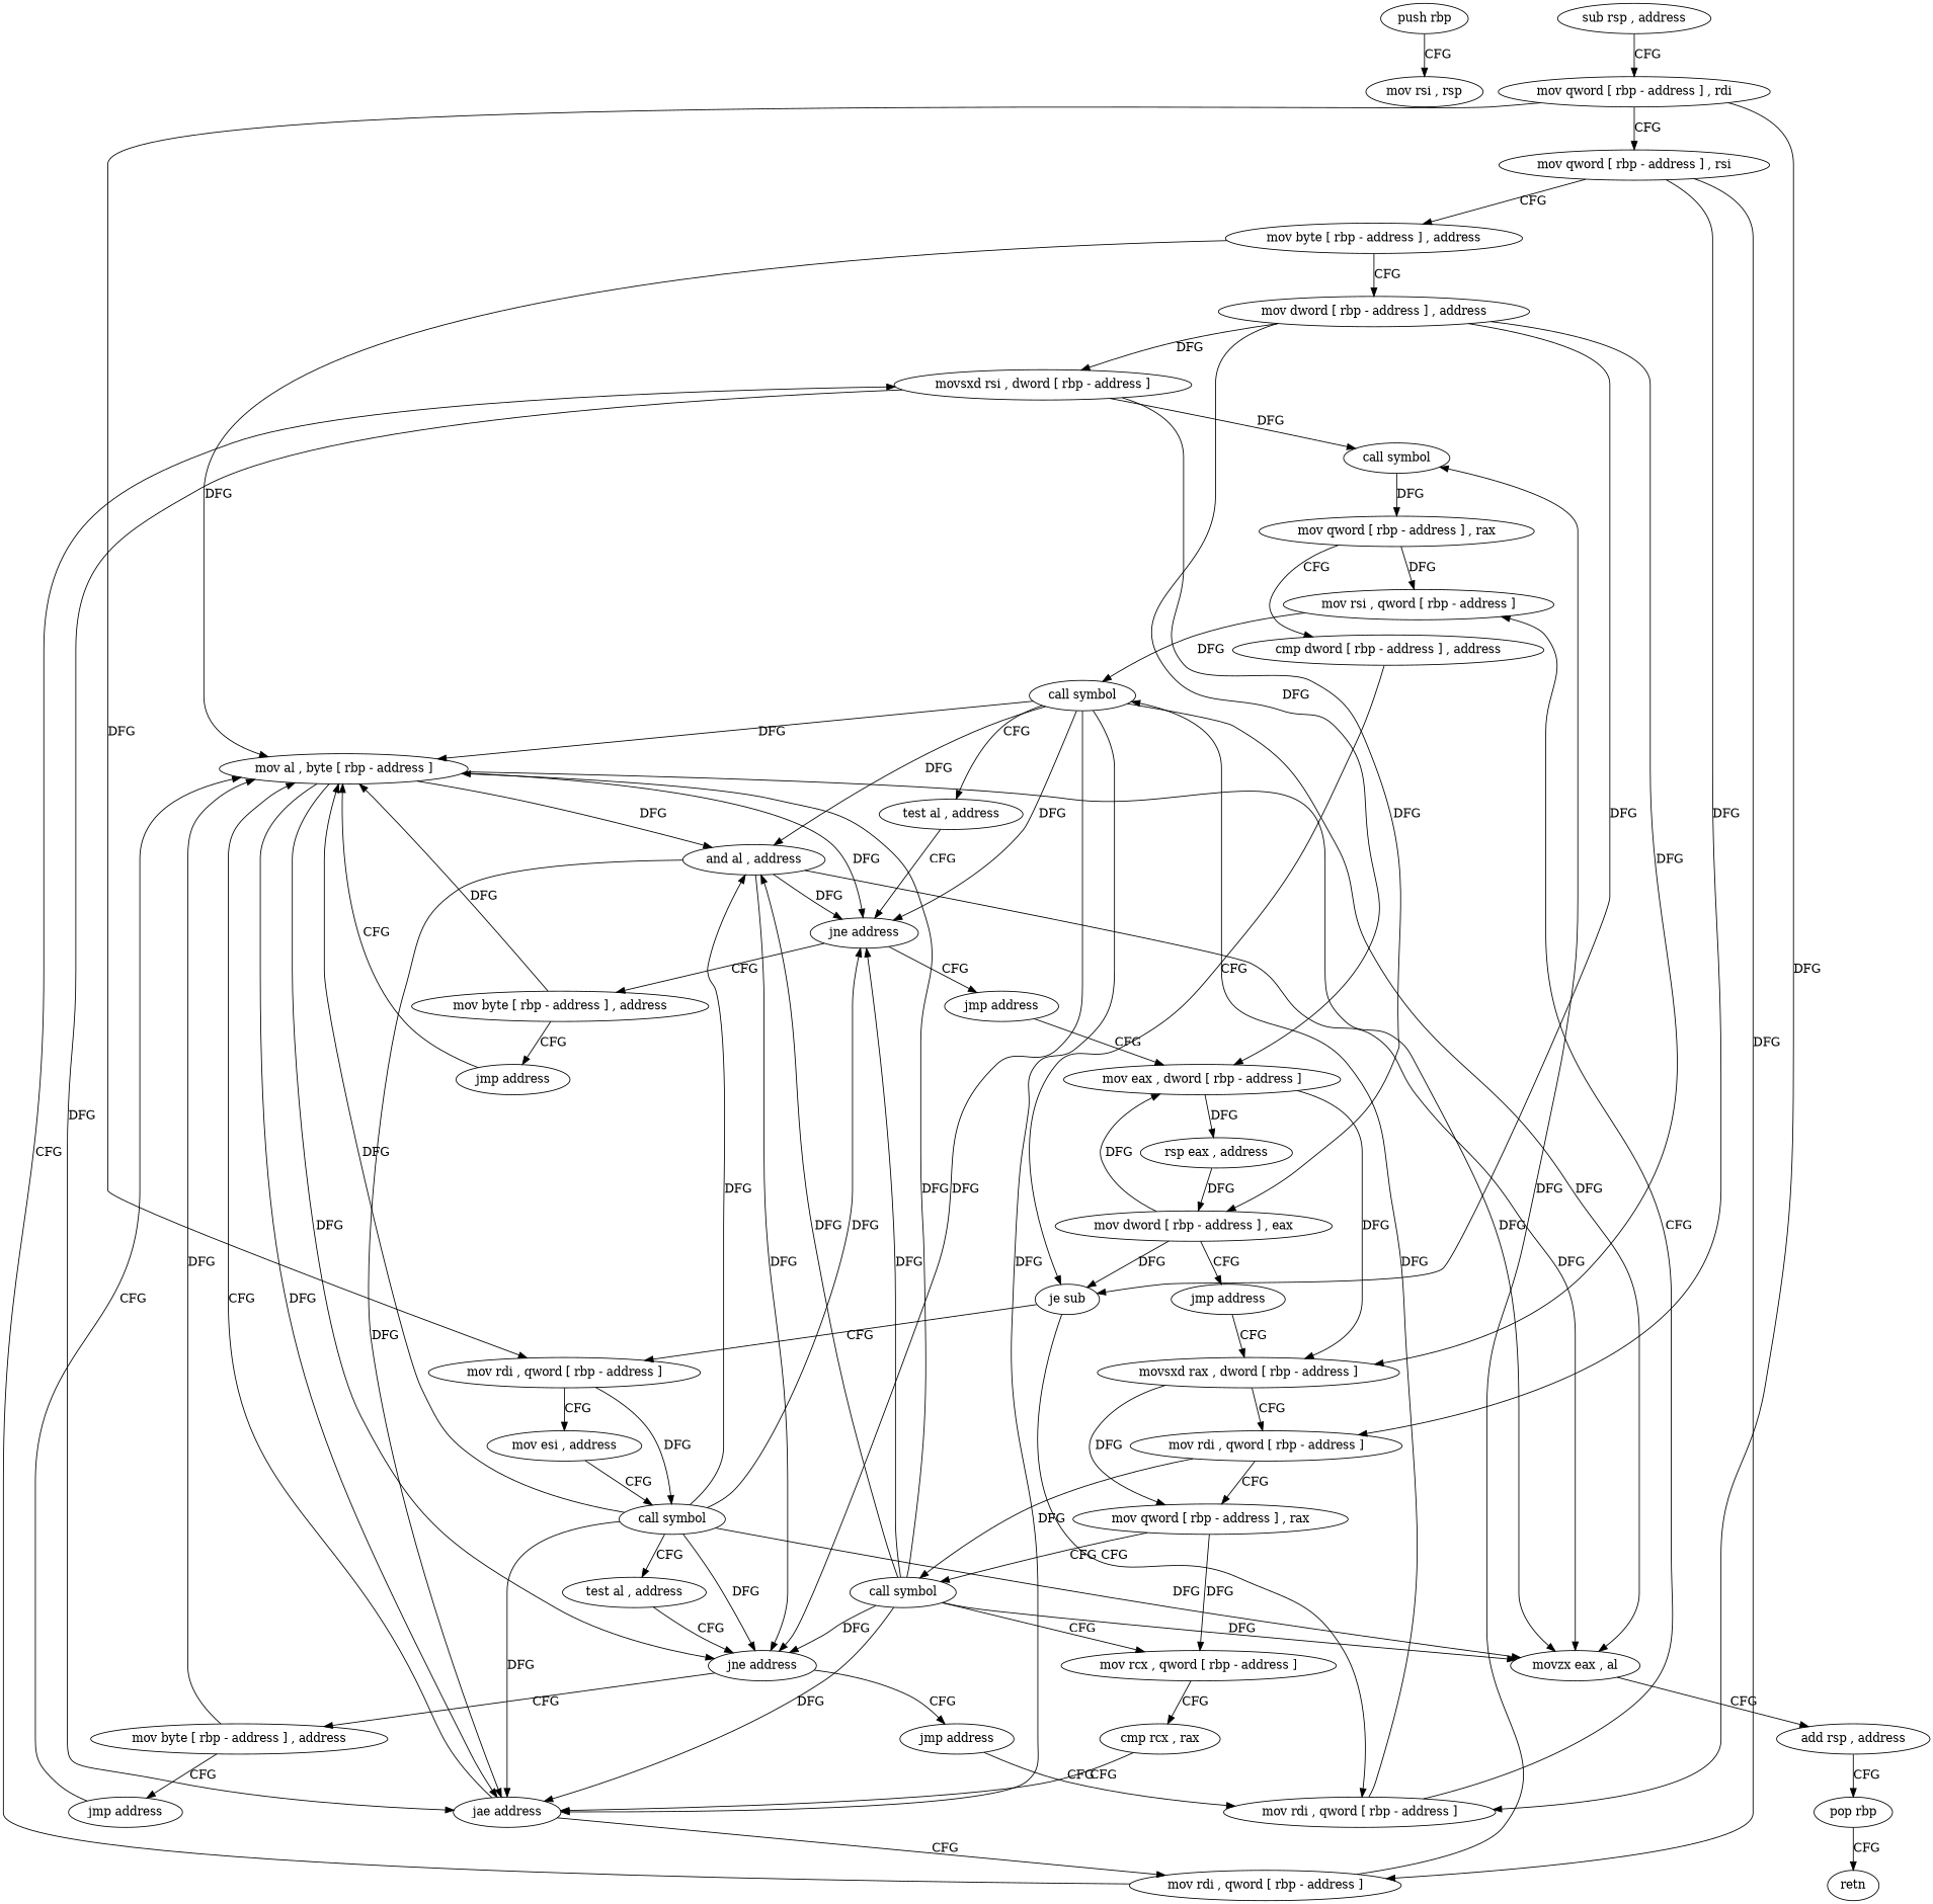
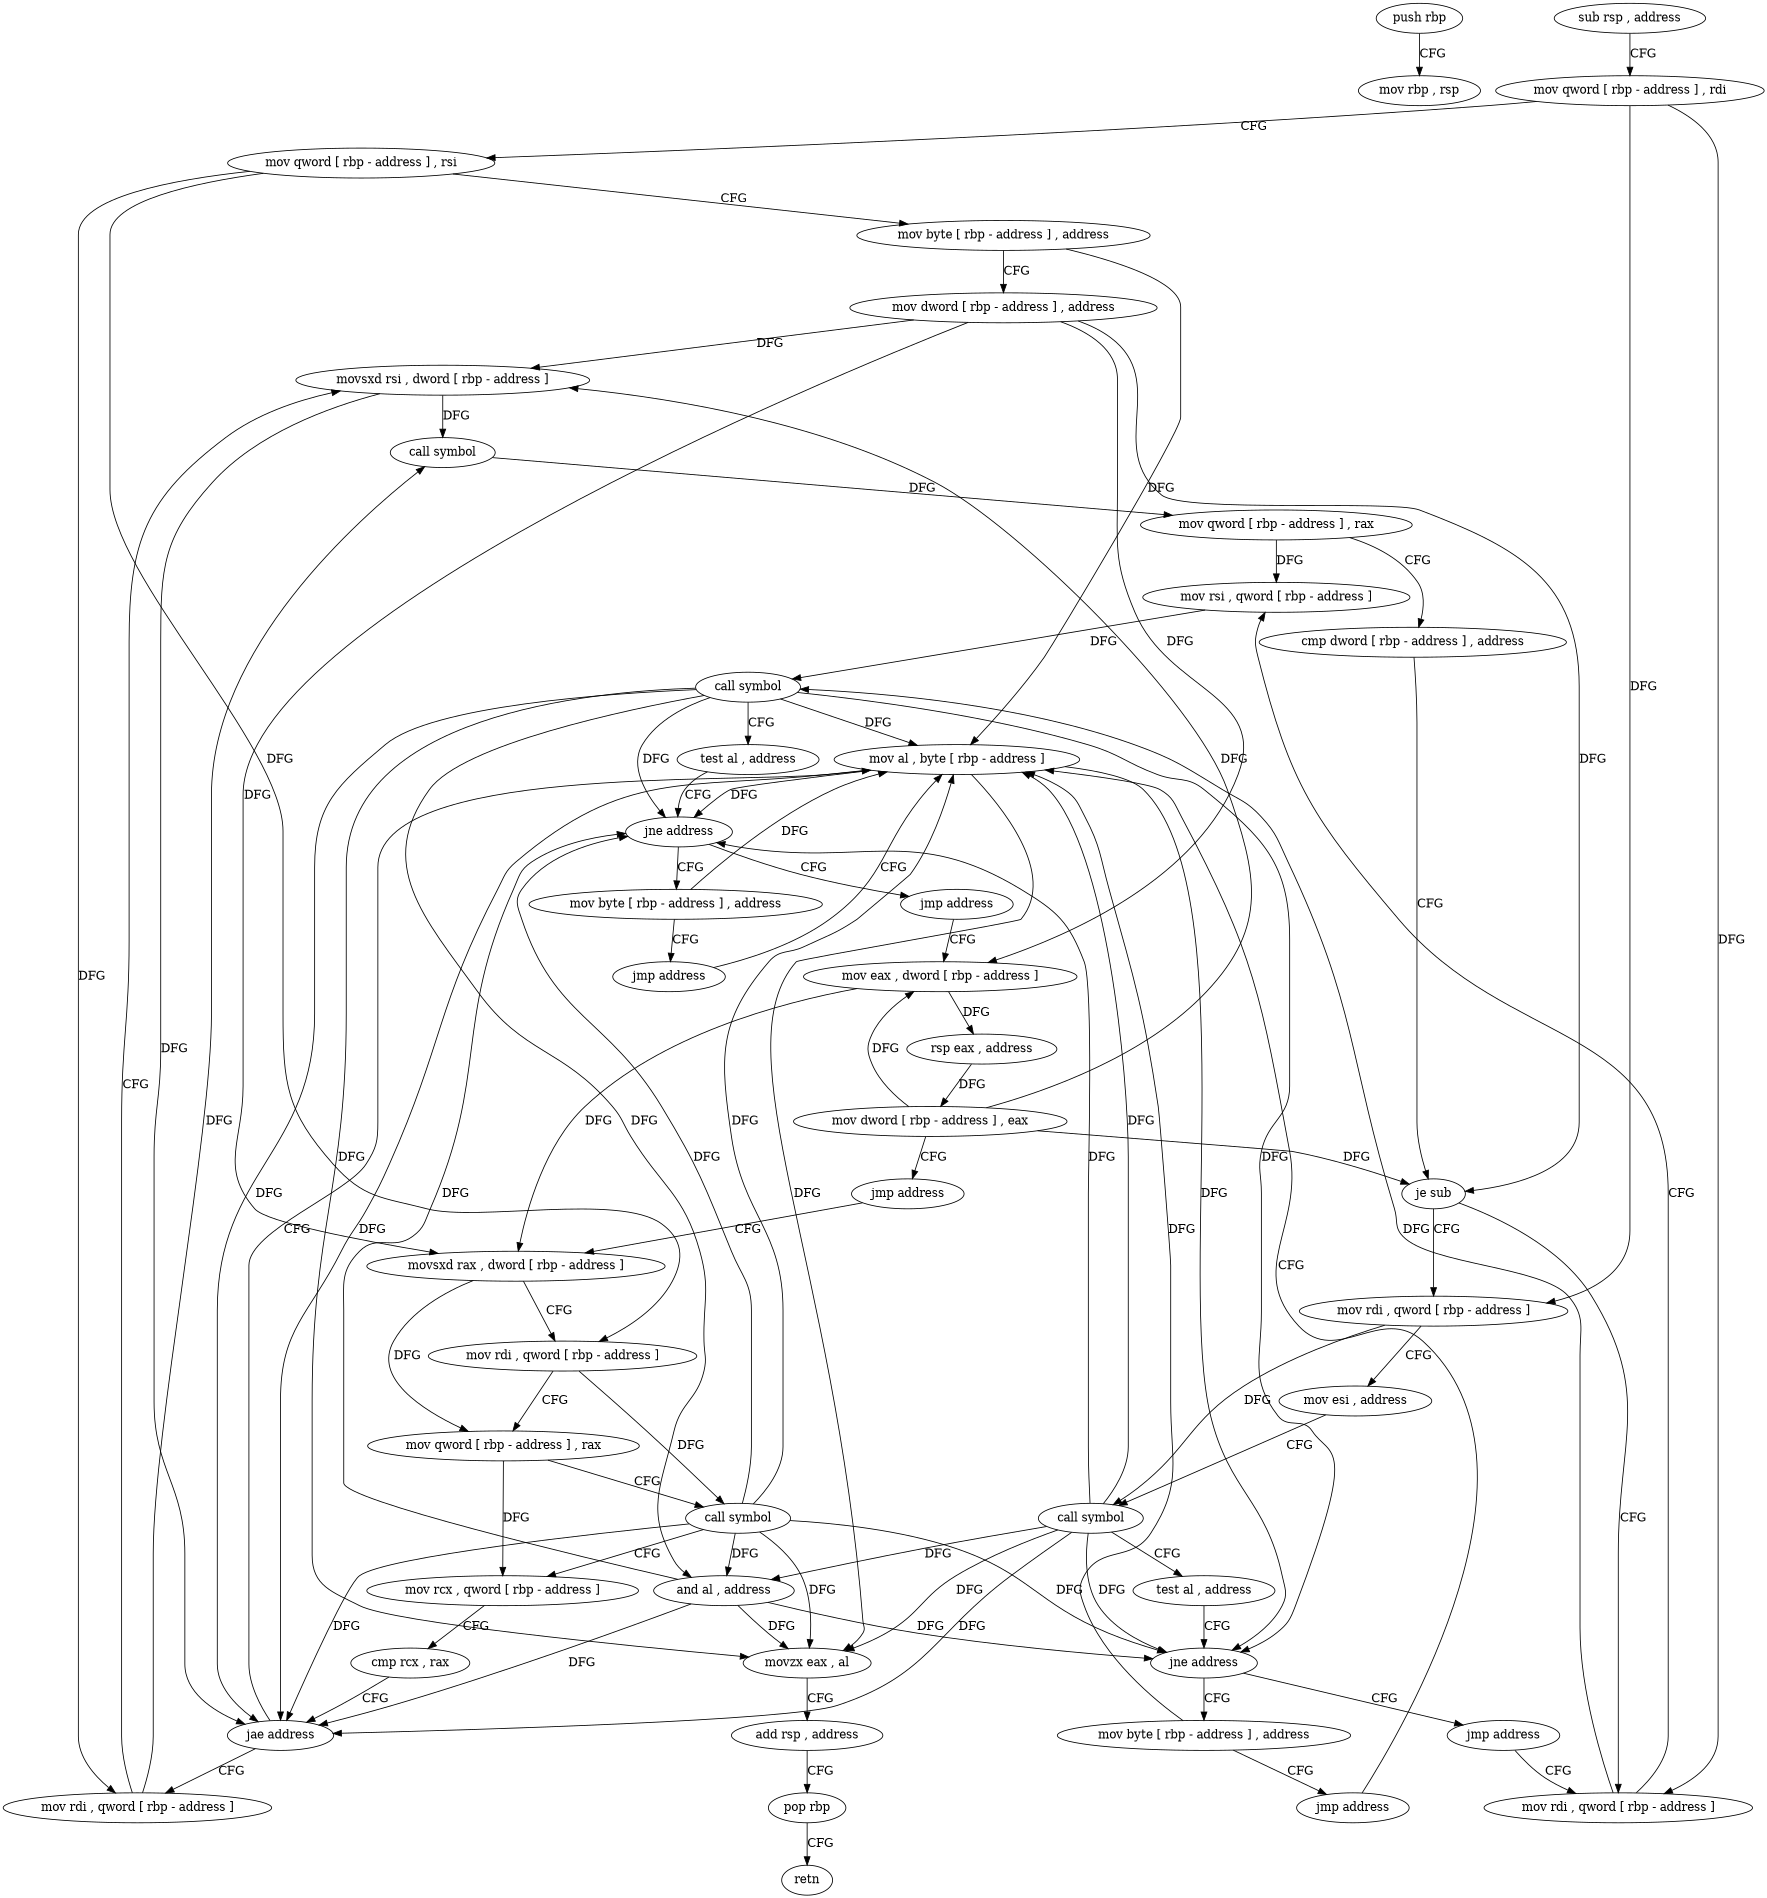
  digraph {
    n1 [label="push rbp"]
-   n2 [label="mov rsi , rsp"]
+   n2 [label="mov rbp , rsp"]
    n3 [label="sub rsp , address"]
    n4 [label="mov qword [ rbp - address ] , rdi"]
    n5 [label="mov qword [ rbp - address ] , rsi"]
    n6 [label="mov rdi , qword [ rbp - address ]"]
    n7 [label="mov rdi , qword [ rbp - address ]"]
    n8 [label="mov byte [ rbp - address ] , address"]
    n9 [label="mov rdi , qword [ rbp - address ]"]
    n10 [label="mov rdi , qword [ rbp - address ]"]
    n11 [label="mov rsi , qword [ rbp - address ]"]
    n12 [label="call symbol"]
    n13 [label="mov esi , address"]
    n14 [label="call symbol"]
    n15 [label="mov dword [ rbp - address ] , address"]
    n16 [label="mov al , byte [ rbp - address ]"]
    n17 [label="movsxd rsi , dword [ rbp - address ]"]
    n18 [label="call symbol"]
    n19 [label="mov qword [ rbp - address ] , rax"]
    n20 [label="call symbol"]
    n21 [label="movsxd rax , dword [ rbp - address ]"]
    n22 [label="je sub"]
    n23 [label="mov eax , dword [ rbp - address ]"]
    n24 [label="and al , address"]
    n25 [label="movzx eax , al"]
    n26 [label="jne address"]
    n27 [label="jne address"]
    n28 [label="jae address"]
    n29 [label="rsp eax , address"]
    n30 [label="mov rcx , qword [ rbp - address ]"]
    n31 [label="add rsp , address"]
    n32 [label="jmp address"]
    n33 [label="mov byte [ rbp - address ] , address"]
    n34 [label="jmp address"]
    n35 [label="mov byte [ rbp - address ] , address"]
    n36 [label="pop rbp"]
    n37 [label=retn]
    n38 [label="mov qword [ rbp - address ] , rax"]
    n39 [label="cmp dword [ rbp - address ] , address"]
    n40 [label="test al , address"]
    n41 [label="test al , address"]
    n42 [label="jmp address"]
    n43 [label="jmp address"]
    n44 [label="mov dword [ rbp - address ] , eax"]
    n45 [label="jmp address"]
    n46 [label="cmp rcx , rax"]
    n1 -> n2 [label=CFG]
    n3 -> n4 [label=CFG]
    n4 -> n5 [label=CFG]
    n4 -> n6 [label=DFG]
    n4 -> n7 [label=DFG]
    n5 -> n8 [label=CFG]
    n5 -> n9 [label=DFG]
    n5 -> n10 [label=DFG]
    n6 -> n11 [label=CFG]
    n6 -> n12 [label=DFG]
    n7 -> n13 [label=CFG]
    n7 -> n14 [label=DFG]
    n8 -> n15 [label=CFG]
    n8 -> n16 [label=DFG]
    n9 -> n17 [label=CFG]
    n9 -> n18 [label=DFG]
    n10 -> n19 [label=CFG]
    n10 -> n20 [label=DFG]
    n11 -> n12 [label=DFG]
    n12 -> n16 [label=DFG]
    n12 -> n24 [label=DFG]
    n12 -> n25 [label=DFG]
    n12 -> n26 [label=DFG]
    n12 -> n27 [label=DFG]
    n12 -> n28 [label=DFG]
    n12 -> n40 [label=CFG]
    n13 -> n14 [label=CFG]
    n14 -> n16 [label=DFG]
    n14 -> n24 [label=DFG]
    n14 -> n25 [label=DFG]
    n14 -> n26 [label=DFG]
    n14 -> n27 [label=DFG]
    n14 -> n28 [label=DFG]
    n14 -> n41 [label=CFG]
    n15 -> n17 [label=DFG]
    n15 -> n21 [label=DFG]
    n15 -> n22 [label=DFG]
    n15 -> n23 [label=DFG]
-   n16 -> n24 [label=DFG]
    n16 -> n25 [label=DFG]
    n16 -> n26 [label=DFG]
    n16 -> n27 [label=DFG]
    n16 -> n28 [label=DFG]
    n17 -> n18 [label=DFG]
    n17 -> n28 [label=DFG]
    n18 -> n38 [label=DFG]
    n19 -> n20 [label=CFG]
    n19 -> n30 [label=DFG]
    n20 -> n16 [label=DFG]
    n20 -> n24 [label=DFG]
    n20 -> n25 [label=DFG]
    n20 -> n26 [label=DFG]
    n20 -> n27 [label=DFG]
    n20 -> n28 [label=DFG]
    n20 -> n30 [label=CFG]
    n21 -> n10 [label=CFG]
    n21 -> n19 [label=DFG]
    n22 -> n6 [label=CFG]
    n22 -> n7 [label=CFG]
    n23 -> n21 [label=DFG]
    n23 -> n29 [label=DFG]
    n24 -> n25 [label=DFG]
    n24 -> n26 [label=DFG]
    n24 -> n27 [label=DFG]
    n24 -> n28 [label=DFG]
    n25 -> n31 [label=CFG]
    n26 -> n32 [label=CFG]
    n26 -> n33 [label=CFG]
    n27 -> n34 [label=CFG]
    n27 -> n35 [label=CFG]
    n28 -> n9 [label=CFG]
    n28 -> n16 [label=CFG]
    n29 -> n44 [label=DFG]
    n30 -> n46 [label=CFG]
    n31 -> n36 [label=CFG]
    n32 -> n23 [label=CFG]
    n33 -> n16 [label=DFG]
    n33 -> n42 [label=CFG]
    n34 -> n6 [label=CFG]
    n35 -> n16 [label=DFG]
    n35 -> n43 [label=CFG]
    n36 -> n37 [label=CFG]
    n38 -> n11 [label=DFG]
    n38 -> n39 [label=CFG]
    n39 -> n22 [label=CFG]
    n40 -> n26 [label=CFG]
    n41 -> n27 [label=CFG]
    n42 -> n16 [label=CFG]
    n43 -> n16 [label=CFG]
-   n17 -> n44 [label=DFG]
+   n44 -> n17 [label=DFG]
    n44 -> n22 [label=DFG]
    n44 -> n23 [label=DFG]
    n44 -> n45 [label=CFG]
    n45 -> n21 [label=CFG]
    n46 -> n28 [label=CFG]
  }
